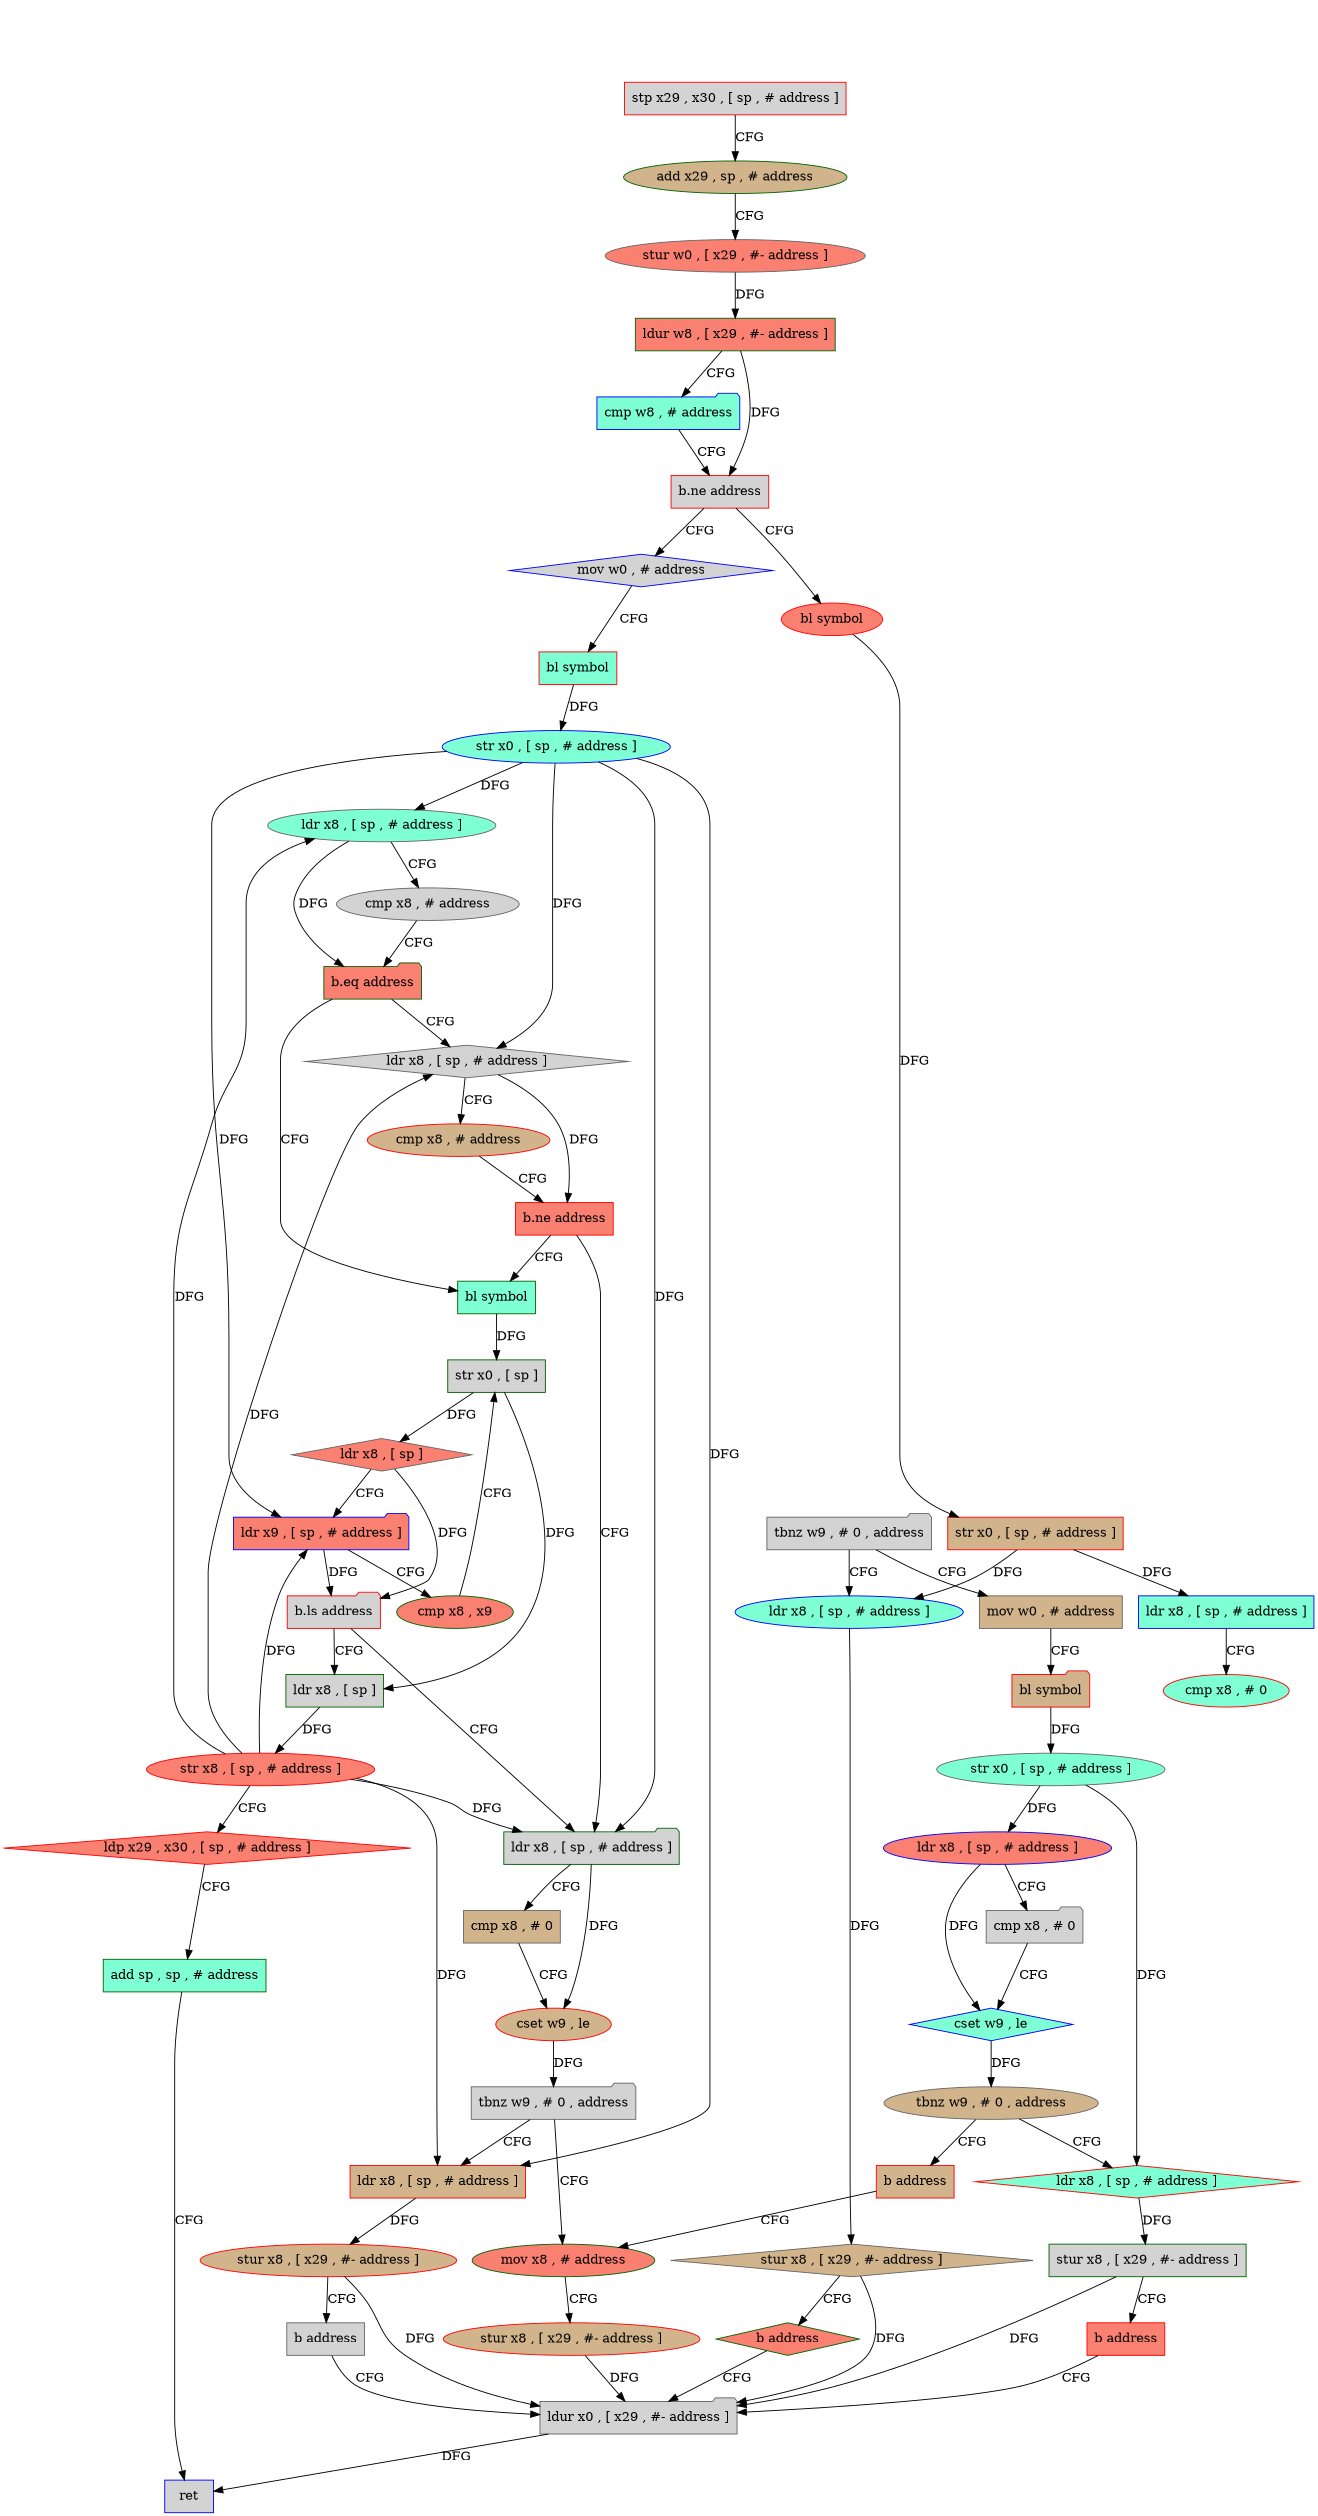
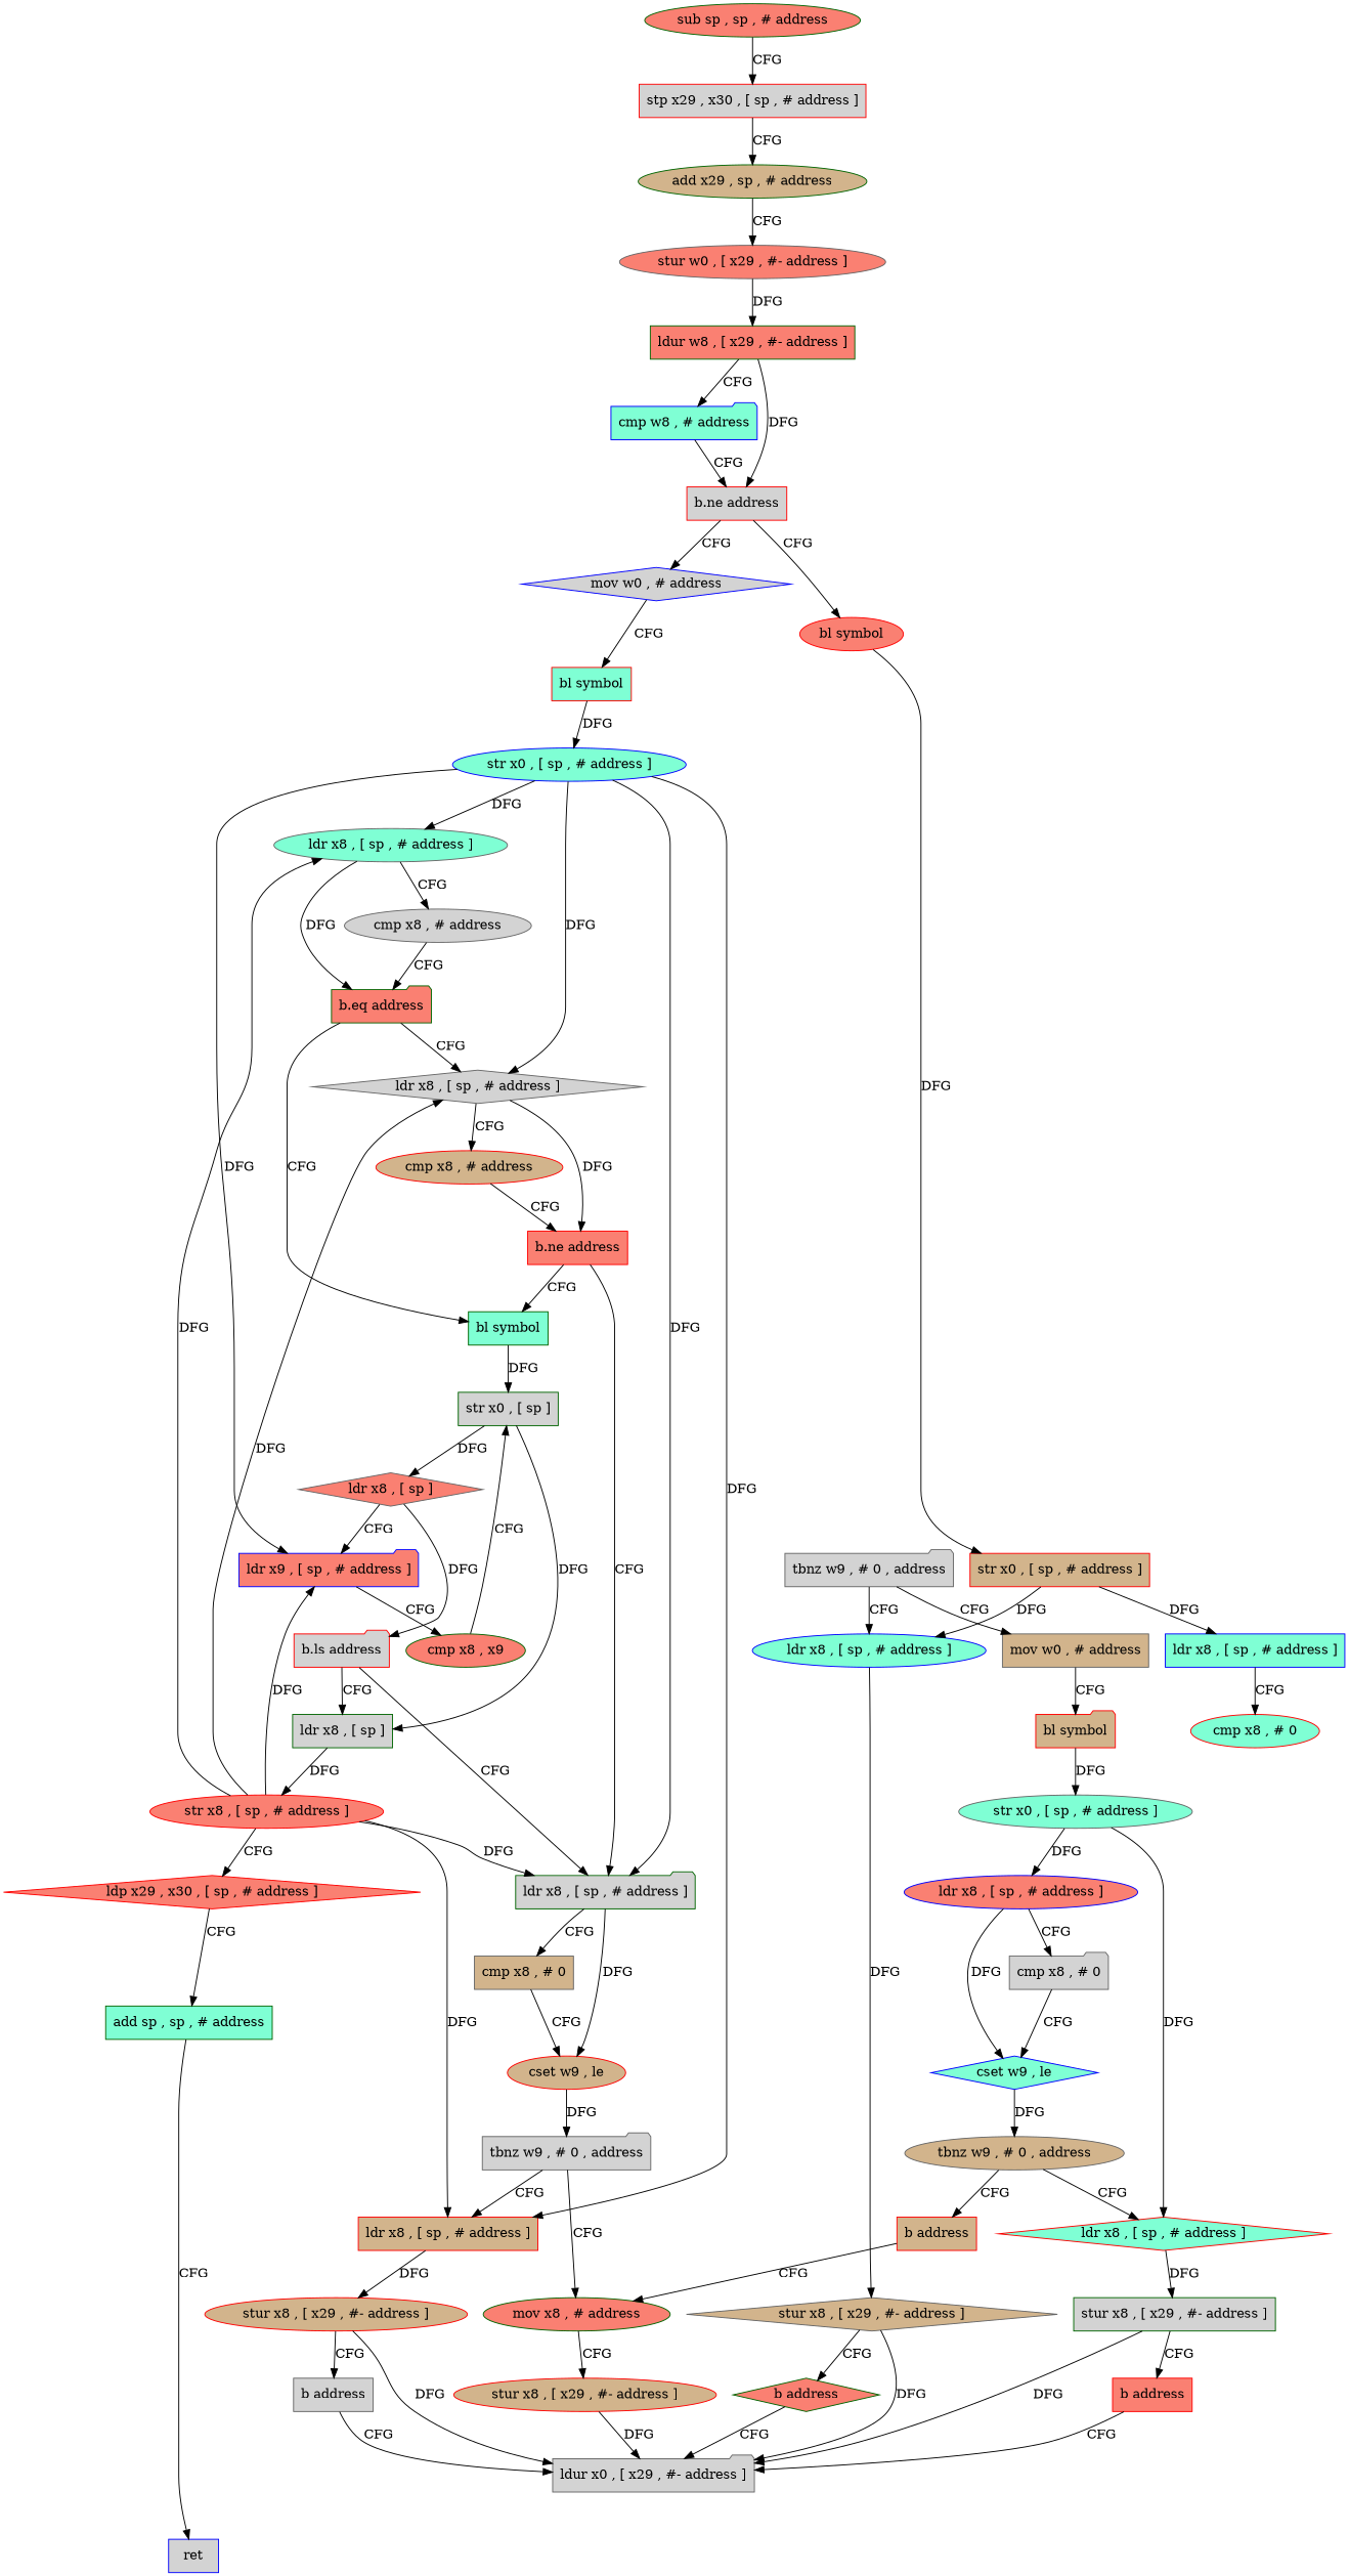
  digraph {
    node [color=red fillcolor=lightgrey shape=ellipse style=filled]
+   n1 [color=darkgreen fillcolor=salmon label="sub sp , sp , # address"]
    n2 [label="stp x29 , x30 , [ sp , # address ]" shape=box]
    n3 [color=darkgreen fillcolor=tan label="add x29 , sp , # address"]
    n4 [color=gray40 fillcolor=salmon label="stur w0 , [ x29 , #- address ]"]
    n5 [color=darkgreen fillcolor=salmon label="ldur w8 , [ x29 , #- address ]" shape=box]
    n6 [color=blue fillcolor=aquamarine label="cmp w8 , # address" shape=folder]
    n7 [label="b.ne address" shape=box]
    n8 [color=blue label="mov w0 , # address" shape=diamond]
    n9 [fillcolor=salmon label="bl symbol"]
    n10 [fillcolor=aquamarine label="bl symbol" shape=box]
    n11 [fillcolor=tan label="str x0 , [ sp , # address ]" shape=box]
    n12 [color=blue fillcolor=aquamarine label="str x0 , [ sp , # address ]"]
    n13 [color=blue fillcolor=aquamarine label="ldr x8 , [ sp , # address ]" shape=box]
    n14 [color=blue fillcolor=aquamarine label="ldr x8 , [ sp , # address ]"]
    n15 [color=gray40 fillcolor=aquamarine label="ldr x8 , [ sp , # address ]"]
    n16 [color=gray40 label="ldr x8 , [ sp , # address ]" shape=diamond]
    n17 [color=blue fillcolor=salmon label="ldr x9 , [ sp , # address ]" shape=folder]
    n18 [color=darkgreen label="ldr x8 , [ sp , # address ]" shape=folder]
    n19 [fillcolor=tan label="ldr x8 , [ sp , # address ]" shape=box]
    n20 [color=gray40 label="cmp x8 , # address"]
    n21 [color=darkgreen fillcolor=salmon label="b.eq address" shape=folder]
    n22 [fillcolor=tan label="cmp x8 , # address"]
    n23 [fillcolor=salmon label="b.ne address" shape=box]
    n24 [label="b.ls address" shape=folder]
    n25 [color=darkgreen fillcolor=salmon label="cmp x8 , x9"]
    n26 [color=gray40 fillcolor=tan label="cmp x8 , # 0" shape=box]
    n27 [fillcolor=tan label="cset w9 , le"]
    n28 [fillcolor=tan label="stur x8 , [ x29 , #- address ]"]
    n29 [color=darkgreen fillcolor=aquamarine label="bl symbol" shape=box]
    n30 [color=darkgreen label="str x0 , [ sp ]" shape=box]
    n31 [color=gray40 fillcolor=salmon label="ldr x8 , [ sp ]" shape=diamond]
    n32 [color=darkgreen label="ldr x8 , [ sp ]" shape=box]
    n33 [fillcolor=aquamarine label="cmp x8 , # 0"]
    n34 [color=gray40 fillcolor=tan label="stur x8 , [ x29 , #- address ]" shape=diamond]
    n35 [color=gray40 label="tbnz w9 , # 0 , address" shape=folder]
    n36 [color=gray40 fillcolor=tan label="mov w0 , # address" shape=box]
    n37 [fillcolor=tan label="bl symbol" shape=folder]
    n38 [color=gray40 fillcolor=aquamarine label="str x0 , [ sp , # address ]"]
    n39 [color=darkgreen fillcolor=salmon label="b address" shape=diamond]
    n40 [color=gray40 label="ldur x0 , [ x29 , #- address ]" shape=folder]
    n41 [fillcolor=salmon label="str x8 , [ sp , # address ]"]
    n42 [color=gray40 label="tbnz w9 , # 0 , address" shape=folder]
    n43 [fillcolor=salmon label="ldp x29 , x30 , [ sp , # address ]" shape=diamond]
    n44 [color=blue fillcolor=salmon label="ldr x8 , [ sp , # address ]"]
    n45 [fillcolor=aquamarine label="ldr x8 , [ sp , # address ]" shape=diamond]
    n46 [color=gray40 label="cmp x8 , # 0" shape=folder]
    n47 [color=blue fillcolor=aquamarine label="cset w9 , le" shape=diamond]
    n48 [color=darkgreen label="stur x8 , [ x29 , #- address ]" shape=box]
    n49 [color=gray40 fillcolor=tan label="tbnz w9 , # 0 , address"]
    n50 [fillcolor=tan label="b address" shape=box]
    n51 [color=darkgreen fillcolor=salmon label="mov x8 , # address"]
    n52 [fillcolor=tan label="stur x8 , [ x29 , #- address ]"]
    n53 [fillcolor=salmon label="b address" shape=box]
    n54 [color=blue label=ret shape=box]
    n55 [color=darkgreen fillcolor=aquamarine label="add sp , sp , # address" shape=box]
    n56 [color=gray40 label="b address" shape=box]
+   n1 -> n2 [label=CFG]
    n2 -> n3 [label=CFG]
    n3 -> n4 [label=CFG]
    n4 -> n5 [label=DFG]
    n5 -> n6 [label=CFG]
    n5 -> n7 [label=DFG]
    n6 -> n7 [label=CFG]
    n7 -> n8 [label=CFG]
    n7 -> n9 [label=CFG]
    n8 -> n10 [label=CFG]
    n9 -> n11 [label=DFG]
    n10 -> n12 [label=DFG]
    n11 -> n13 [label=DFG]
    n11 -> n14 [label=DFG]
    n12 -> n15 [label=DFG]
    n12 -> n16 [label=DFG]
    n12 -> n17 [label=DFG]
    n12 -> n18 [label=DFG]
    n12 -> n19 [label=DFG]
    n13 -> n33 [label=CFG]
    n14 -> n34 [label=DFG]
    n15 -> n20 [label=CFG]
    n15 -> n21 [label=DFG]
    n16 -> n22 [label=CFG]
    n16 -> n23 [label=DFG]
-   n17 -> n24 [label=DFG]
    n17 -> n25 [label=CFG]
    n18 -> n26 [label=CFG]
    n18 -> n27 [label=DFG]
    n19 -> n28 [label=DFG]
    n20 -> n21 [label=CFG]
    n21 -> n16 [label=CFG]
    n21 -> n29 [label=CFG]
    n22 -> n23 [label=CFG]
    n23 -> n18 [label=CFG]
    n23 -> n29 [label=CFG]
    n24 -> n18 [label=CFG]
    n24 -> n32 [label=CFG]
    n25 -> n30 [label=CFG]
    n26 -> n27 [label=CFG]
    n27 -> n42 [label=DFG]
    n28 -> n40 [label=DFG]
    n28 -> n56 [label=CFG]
    n29 -> n30 [label=DFG]
    n30 -> n31 [label=DFG]
    n30 -> n32 [label=DFG]
    n31 -> n17 [label=CFG]
    n31 -> n24 [label=DFG]
    n32 -> n41 [label=DFG]
    n34 -> n39 [label=CFG]
    n34 -> n40 [label=DFG]
    n35 -> n14 [label=CFG]
    n35 -> n36 [label=CFG]
    n36 -> n37 [label=CFG]
    n37 -> n38 [label=DFG]
    n38 -> n44 [label=DFG]
    n38 -> n45 [label=DFG]
    n39 -> n40 [label=CFG]
-   n40 -> n54 [label=DFG]
    n41 -> n15 [label=DFG]
    n41 -> n16 [label=DFG]
    n41 -> n17 [label=DFG]
    n41 -> n18 [label=DFG]
    n41 -> n19 [label=DFG]
    n41 -> n43 [label=CFG]
    n42 -> n19 [label=CFG]
    n42 -> n51 [label=CFG]
    n43 -> n55 [label=CFG]
    n44 -> n46 [label=CFG]
    n44 -> n47 [label=DFG]
    n45 -> n48 [label=DFG]
    n46 -> n47 [label=CFG]
    n47 -> n49 [label=DFG]
    n48 -> n40 [label=DFG]
    n48 -> n53 [label=CFG]
    n49 -> n45 [label=CFG]
    n49 -> n50 [label=CFG]
    n50 -> n51 [label=CFG]
    n51 -> n52 [label=CFG]
    n52 -> n40 [label=DFG]
    n53 -> n40 [label=CFG]
    n55 -> n54 [label=CFG]
    n56 -> n40 [label=CFG]
  }
